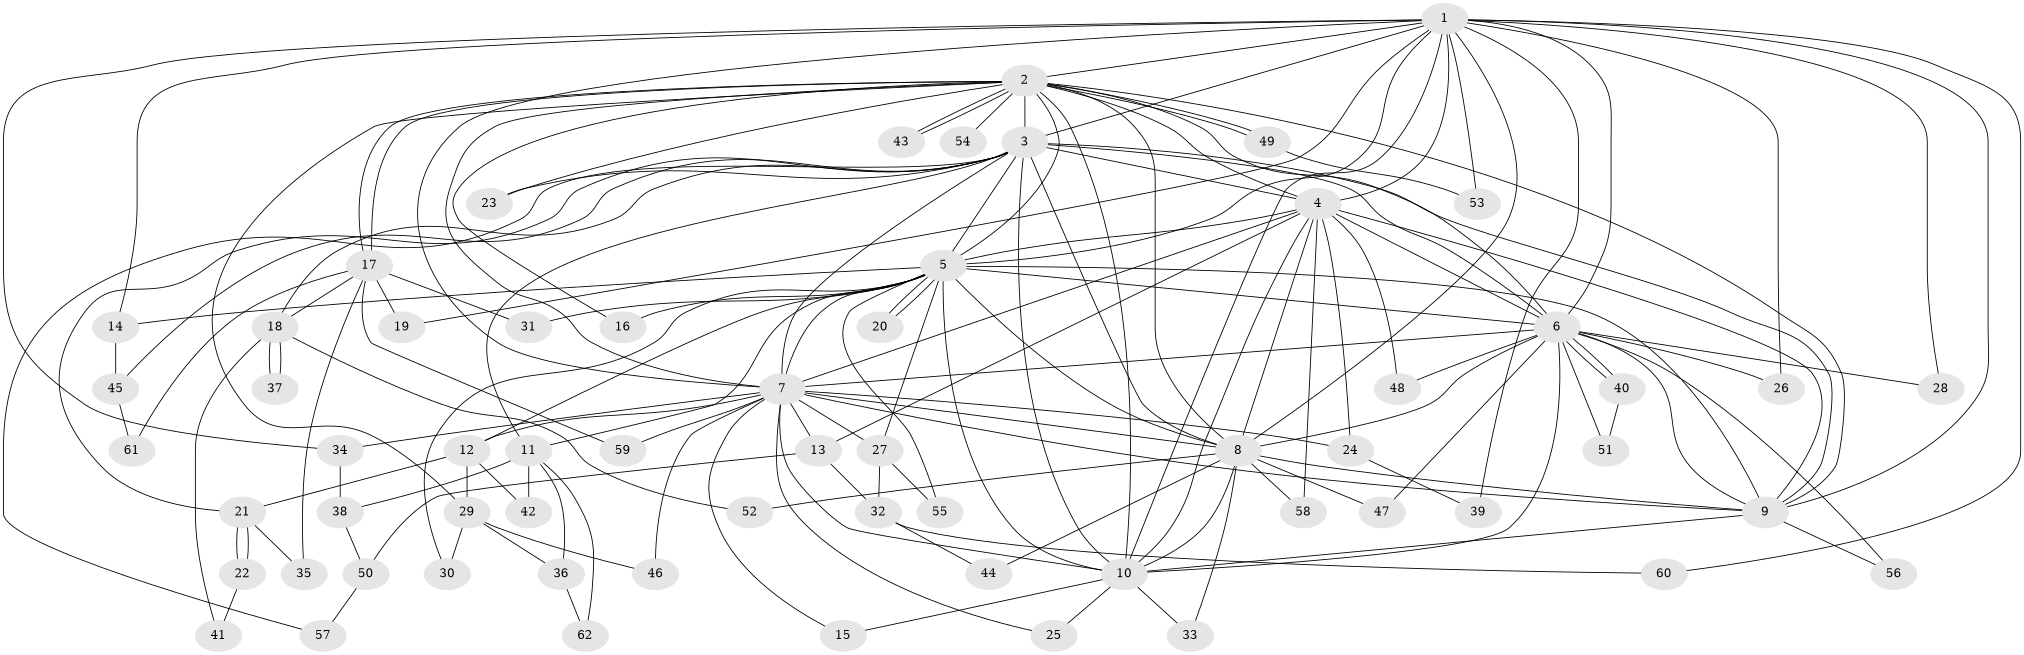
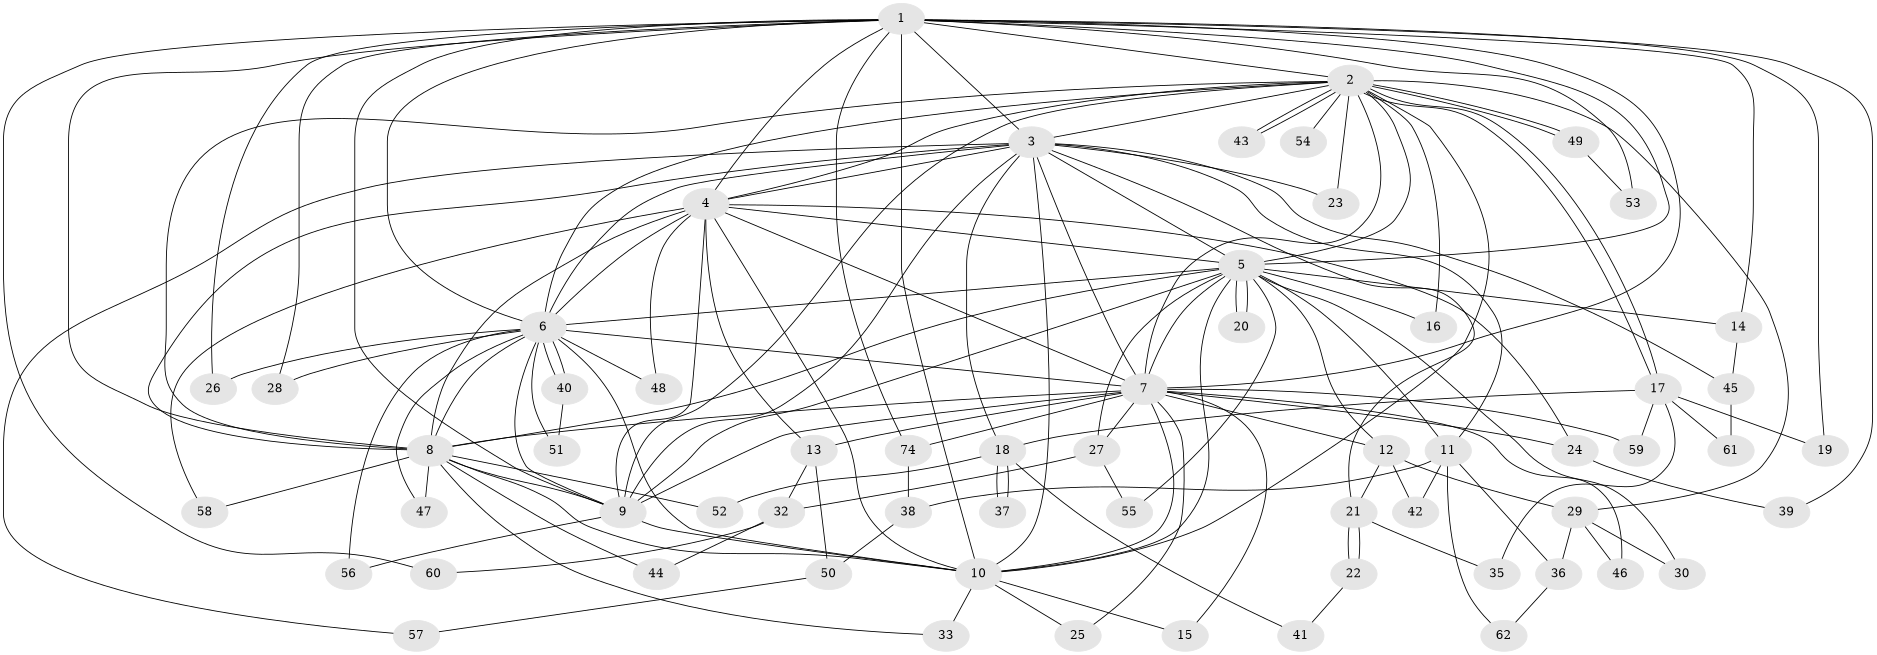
  graph {
    node [color=gray90 style=filled]
    1
    2
    3
    4
    5
    6
    7
    8
    9
    10
    14
    19
    26
    28
-   34
+   34 [label=74]
    39
    53
    60
    16
    17
    23
    29
    43
    49
    54
    11
    18
    21
    45
    57
    13
    24
    48
    58
    12
    20
    27
    30
-   31
    55
    40
    47
    51
    56
    15
    25
    46
    59
    33
    44
    52
    38
    35
    61
    36
    42
    62
    37
    41
    22
    32
    50
    1 -- 2
    1 -- 3
    1 -- 4
    1 -- 5
    1 -- 6
    1 -- 7
    1 -- 8
    1 -- 9
    1 -- 10
    1 -- 14
    1 -- 19
    1 -- 26
    1 -- 28
    1 -- 34
    1 -- 39
    1 -- 53
    1 -- 60
    2 -- 3
    2 -- 4
    2 -- 5
    2 -- 6
    2 -- 7
    2 -- 8
    2 -- 9
    2 -- 10
    2 -- 16
    2 -- 17
    2 -- 17
    2 -- 23
    2 -- 29
    2 -- 43
    2 -- 43
    2 -- 49
    2 -- 49
    2 -- 54
    3 -- 4
    3 -- 5
    3 -- 6
    3 -- 7
    3 -- 8
    3 -- 9
    3 -- 10
    3 -- 23
    3 -- 11
    3 -- 18
    3 -- 21
    3 -- 45
    3 -- 57
    4 -- 5
    4 -- 6
    4 -- 7
    4 -- 8
    4 -- 9
    4 -- 10
    4 -- 13
    4 -- 24
    4 -- 48
    4 -- 58
    5 -- 6
    5 -- 7
    5 -- 8
    5 -- 9
    5 -- 10
    5 -- 14
    5 -- 16
    5 -- 11
    5 -- 12
    5 -- 20
    5 -- 20
    5 -- 27
    5 -- 30
-   5 -- 31
    5 -- 55
    6 -- 7
    6 -- 8
    6 -- 9
    6 -- 10
    6 -- 26
    6 -- 28
    6 -- 48
    6 -- 40
    6 -- 40
    6 -- 47
    6 -- 51
    6 -- 56
    7 -- 8
    7 -- 9
    7 -- 10
    7 -- 34
    7 -- 13
    7 -- 24
    7 -- 12
    7 -- 27
    7 -- 15
    7 -- 25
    7 -- 46
    7 -- 59
    8 -- 9
    8 -- 10
    8 -- 58
    8 -- 47
    8 -- 33
    8 -- 44
    8 -- 52
    9 -- 10
    9 -- 56
    10 -- 15
    10 -- 25
    10 -- 33
    14 -- 45
    34 -- 38
    17 -- 19
    17 -- 18
-   17 -- 31
    17 -- 59
    17 -- 35
    17 -- 61
    29 -- 30
    29 -- 46
    29 -- 36
    49 -- 53
    11 -- 38
    11 -- 36
    11 -- 42
    11 -- 62
    18 -- 52
    18 -- 37
    18 -- 37
    18 -- 41
    21 -- 35
    21 -- 22
    21 -- 22
    45 -- 61
    13 -- 32
    13 -- 50
    24 -- 39
    12 -- 29
    12 -- 21
    12 -- 42
    27 -- 55
    27 -- 32
    40 -- 51
    38 -- 50
    36 -- 62
    22 -- 41
    32 -- 60
    32 -- 44
    50 -- 57
  }
